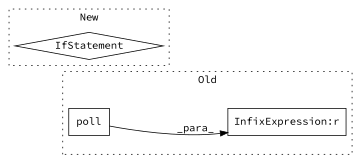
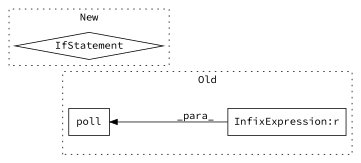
  digraph {
    rankdir=LR
    fontname="Source Code Pro"
    node [shape=box fontname="Source Code Pro"]
    n1 [a=32 l=6 label=poll s=7176]
    n2 [a=27 l=4 label="InfixExpression:r" s=7182]
    n3 [a=25 l="4,2" label=IfStatement s="7094,7121" shape=diamond]
    subgraph cluster_1 {
      label=Old
      style=dotted
      n1
      n2
    }
    subgraph cluster_2 {
      label=New
      style=dotted
      n3
    }
-   n1 -> n2 [label=_para_ fontname="Source Code Pro"]
+   n2 -> n1 [label=_para_ fontname="Source Code Pro"]
  }
